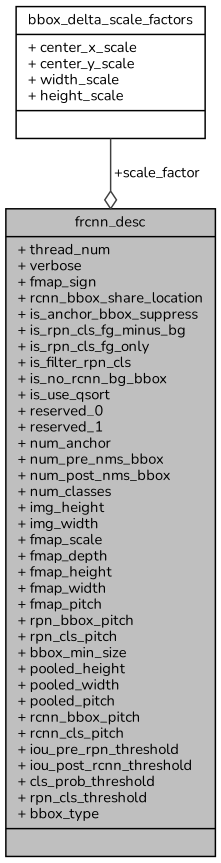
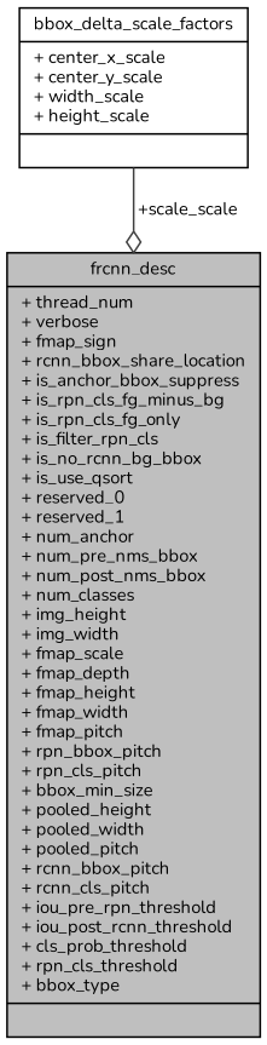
  digraph {
    fontname=Nunito
    node [color=black fontname=Nunito fontsize=10 shape=record]
    n1 [fillcolor=grey75 fontcolor=black height=0.2 label="{frcnn_desc\n|+ thread_num\l+ verbose\l+ fmap_sign\l+ rcnn_bbox_share_location\l+ is_anchor_bbox_suppress\l+ is_rpn_cls_fg_minus_bg\l+ is_rpn_cls_fg_only\l+ is_filter_rpn_cls\l+ is_no_rcnn_bg_bbox\l+ is_use_qsort\l+ reserved_0\l+ reserved_1\l+ num_anchor\l+ num_pre_nms_bbox\l+ num_post_nms_bbox\l+ num_classes\l+ img_height\l+ img_width\l+ fmap_scale\l+ fmap_depth\l+ fmap_height\l+ fmap_width\l+ fmap_pitch\l+ rpn_bbox_pitch\l+ rpn_cls_pitch\l+ bbox_min_size\l+ pooled_height\l+ pooled_width\l+ pooled_pitch\l+ rcnn_bbox_pitch\l+ rcnn_cls_pitch\l+ iou_pre_rpn_threshold\l+ iou_post_rcnn_threshold\l+ cls_prob_threshold\l+ rpn_cls_threshold\l+ bbox_type\l|}" style=filled width=0.4]
    n2 [height=0.2 label="{bbox_delta_scale_factors\n|+ center_x_scale\l+ center_y_scale\l+ width_scale\l+ height_scale\l|}" width=0.4]
-   n2 -> n1 [arrowhead=odiamond color=grey25 fontname=Nunito fontsize=10 label=" +scale_factor" labelfontname=Helvetica labelfontsize=10 style=solid]
+   n2 -> n1 [arrowhead=odiamond color=grey25 fontname=Nunito fontsize=10 label=" +scale_scale" labelfontname=Helvetica labelfontsize=10 style=solid]
  }
